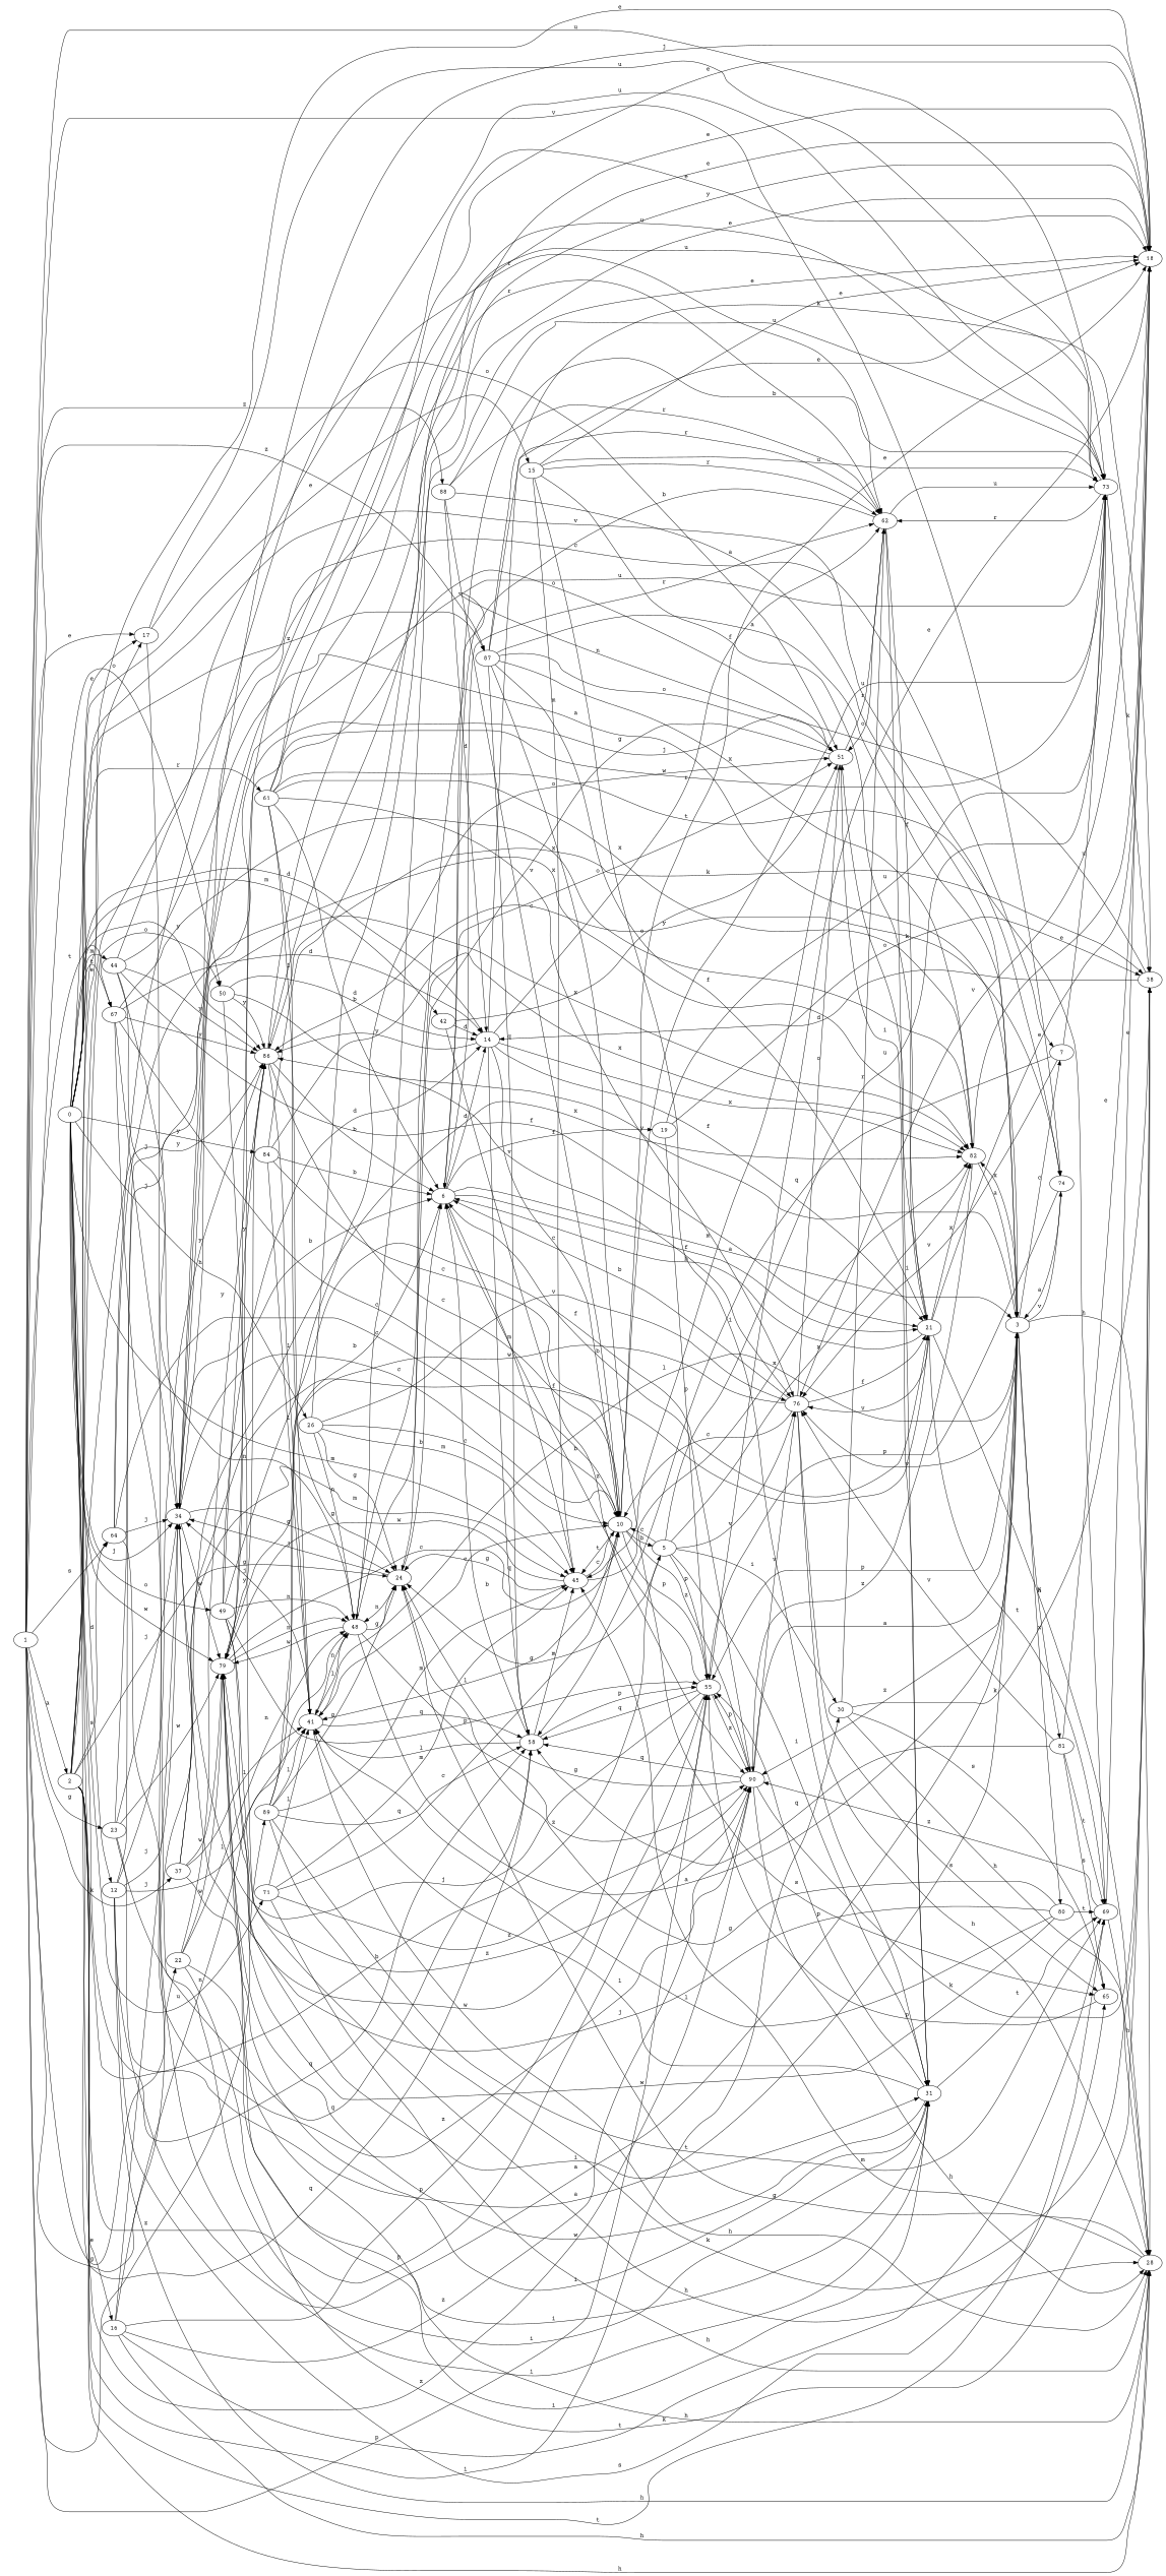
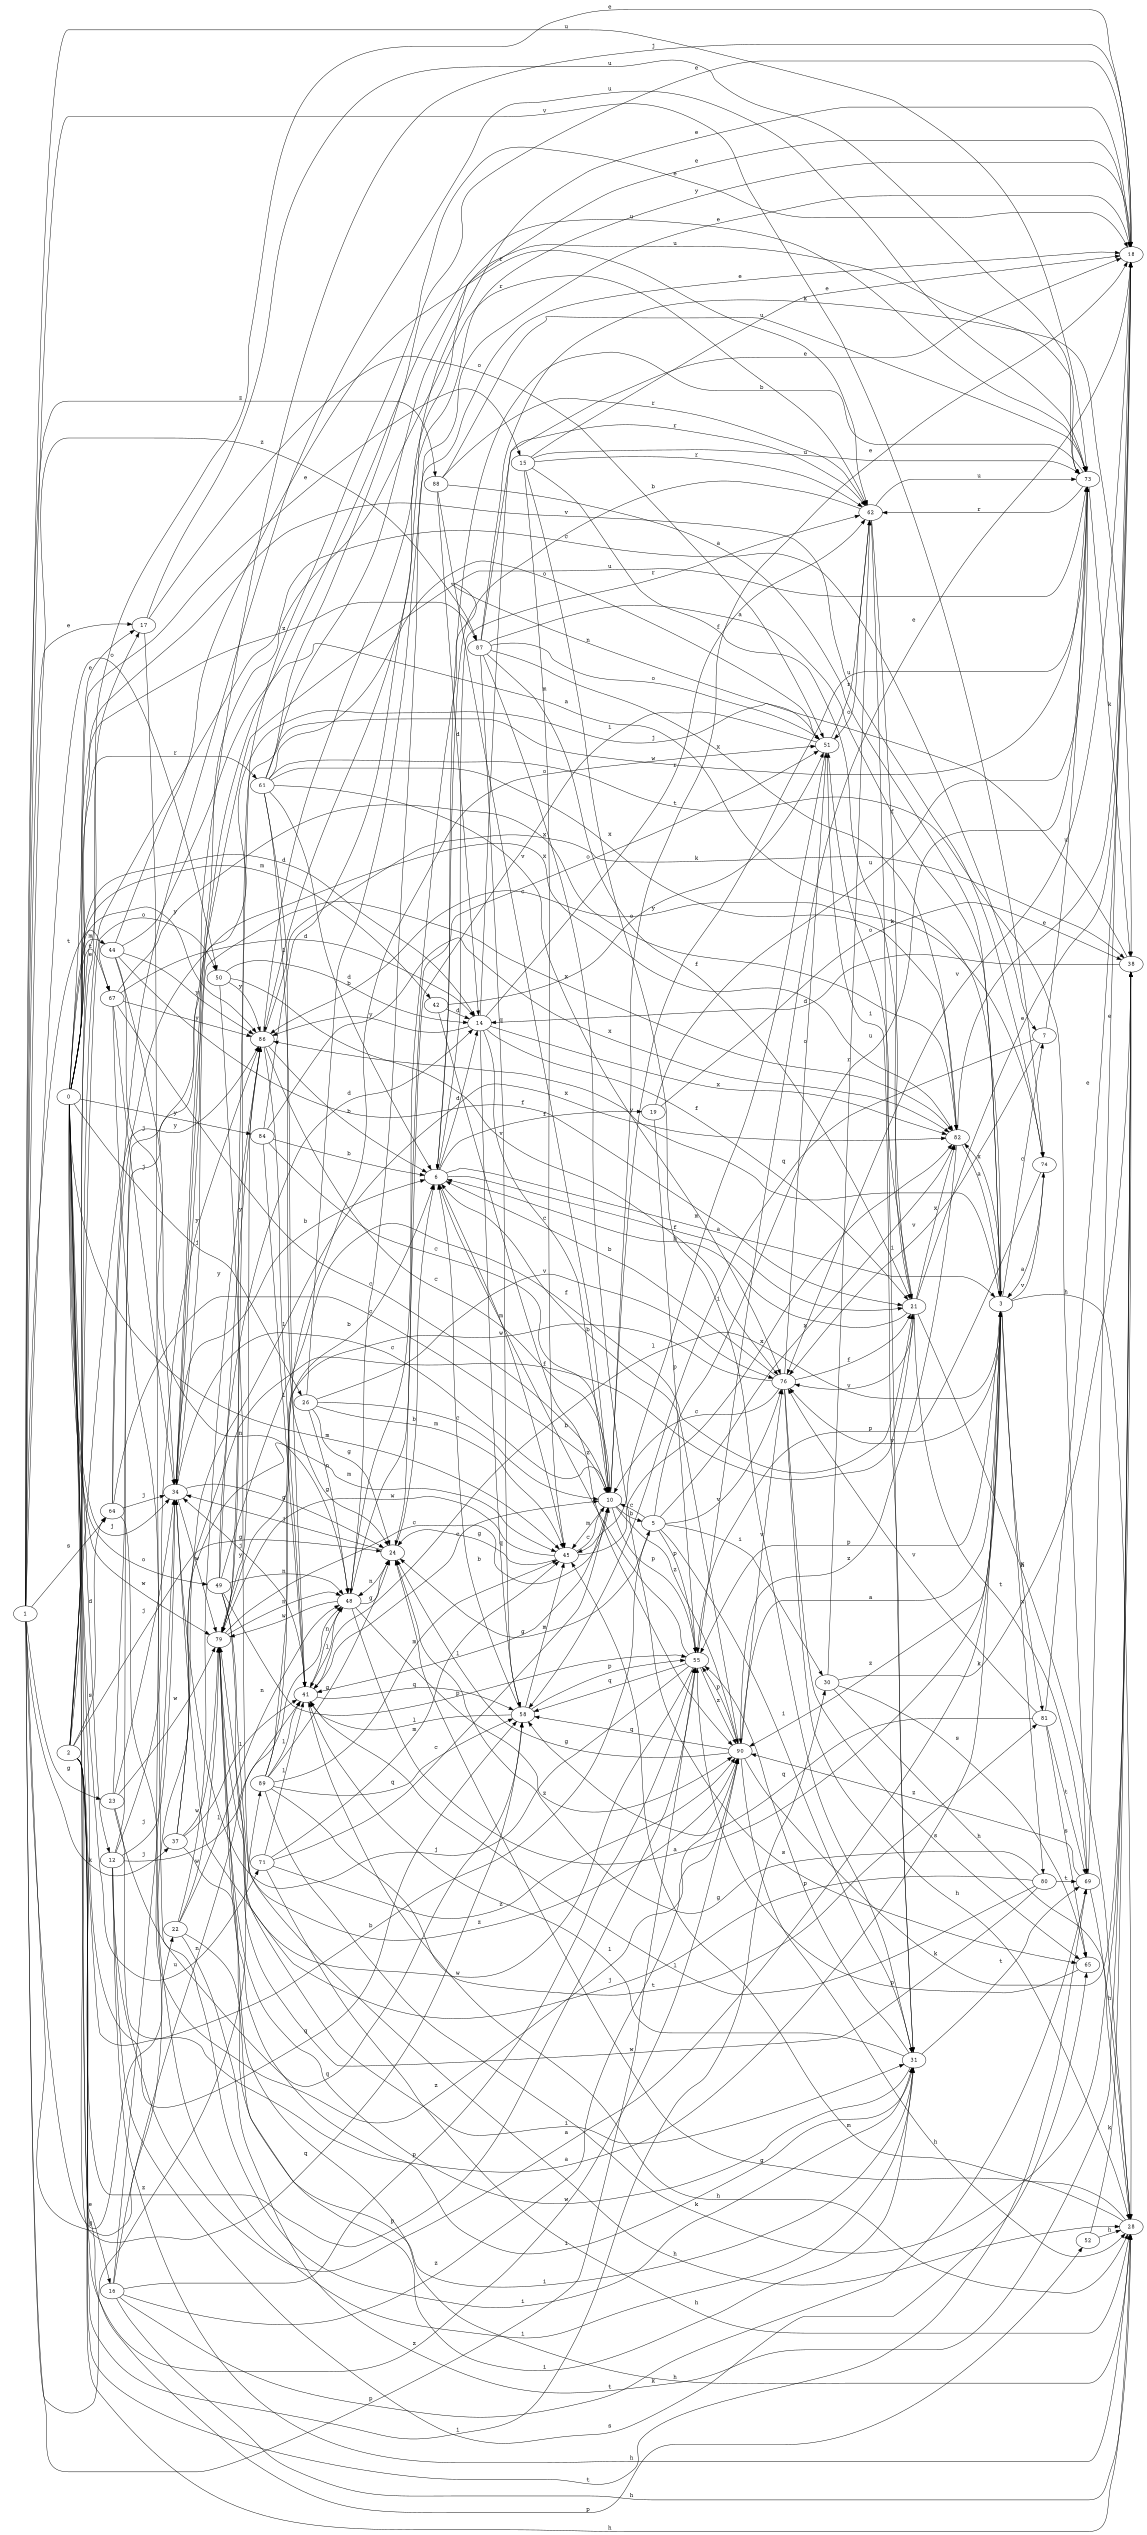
  strict digraph {
    fontname="Courier Prime"
    rankdir=LR
    node [fontname="Courier Prime"]
    edge [fontname="Courier Prime"]
    0
    12
    14
    15
    16
    17
    26
    34
    42
    44
    45
    49
+   52
    55
    58
    61
    67
    71
    74
    79
    84
    86
    87
    28
    3
    41
    62
    65
    18
    82
    10
    21
    73
    31
    69
    90
    51
    48
    24
    76
    6
    38
    1
    2
    22
    23
    37
    50
    64
    88
    89
    5
    7
    30
    80
    81
    19
    0 -> 12 [label=d]
    0 -> 14 [label=d]
    0 -> 15 [label=e]
    0 -> 16 [label=e]
    0 -> 17 [label=e]
-   0 -> 26 [label=h]
+   0 -> 26 [label=j]
    0 -> 34 [label=j]
    0 -> 42 [label=m]
    0 -> 44 [label=m]
    0 -> 45 [label=m]
    0 -> 49 [label=o]
+   0 -> 52 [label=p]
    0 -> 55 [label=p]
    0 -> 58 [label=q]
    0 -> 61 [label=r]
    0 -> 67 [label=t]
    0 -> 71 [label=u]
    0 -> 74 [label=v]
    0 -> 79 [label=w]
    0 -> 84 [label=y]
    0 -> 86 [label=y]
    0 -> 87 [label=z]
    12 -> 34 [label=j]
    12 -> 86 [label=y]
    12 -> 28 [label=h]
    12 -> 3 [label=a]
    12 -> 41 [label=l]
    12 -> 62 [label=r]
    12 -> 65 [label=s]
    14 -> 58 [label=q]
    14 -> 86 [label=y]
    14 -> 62 [label=r]
    14 -> 18 [label=e]
    14 -> 82 [label=x]
    14 -> 10 [label=c]
    14 -> 21 [label=f]
    15 -> 45 [label=m]
    15 -> 62 [label=r]
    15 -> 18 [label=e]
    15 -> 21 [label=f]
    15 -> 73 [label=u]
    15 -> 31 [label=i]
    16 -> 34 [label=j]
    16 -> 45 [label=m]
    16 -> 55 [label=p]
    16 -> 28 [label=h]
    16 -> 69 [label=t]
    16 -> 90 [label=z]
    17 -> 73 [label=u]
    17 -> 31 [label=i]
    17 -> 51 [label=o]
    26 -> 45 [label=m]
    26 -> 18 [label=e]
    26 -> 10 [label=c]
    26 -> 48 [label=n]
    26 -> 24 [label=g]
    26 -> 76 [label=v]
    34 -> 79 [label=w]
    34 -> 82 [label=x]
    34 -> 10 [label=c]
    34 -> 73 [label=u]
    34 -> 24 [label=g]
    34 -> 6 [label=b]
    42 -> 14 [label=d]
    42 -> 90 [label=z]
    42 -> 51 [label=o]
    44 -> 34 [label=j]
    44 -> 86 [label=y]
    44 -> 3 [label=a]
    44 -> 62 [label=r]
    44 -> 21 [label=f]
    44 -> 48 [label=n]
    45 -> 79 [label=w]
    45 -> 82 [label=x]
    45 -> 10 [label=c]
    45 -> 24 [label=g]
    49 -> 14 [label=d]
    49 -> 55 [label=p]
    49 -> 86 [label=y]
    49 -> 21 [label=f]
    49 -> 31 [label=i]
    49 -> 90 [label=z]
    49 -> 48 [label=n]
+   52 -> 28 [label=h]
+   52 -> 38 [label=k]
    55 -> 34 [label=j]
    55 -> 58 [label=q]
    55 -> 79 [label=w]
    55 -> 18 [label=e]
    55 -> 90 [label=z]
    55 -> 6 [label=b]
    58 -> 45 [label=m]
    58 -> 55 [label=p]
    58 -> 41 [label=l]
    58 -> 6 [label=b]
    61 -> 41 [label=l]
    61 -> 18 [label=e]
    61 -> 82 [label=x]
    61 -> 73 [label=u]
    61 -> 69 [label=t]
    61 -> 51 [label=o]
    61 -> 24 [label=g]
    61 -> 76 [label=v]
    61 -> 6 [label=b]
    67 -> 14 [label=d]
    67 -> 34 [label=j]
    67 -> 86 [label=y]
    67 -> 82 [label=x]
    67 -> 10 [label=c]
    67 -> 31 [label=i]
    71 -> 45 [label=m]
    71 -> 28 [label=h]
    71 -> 41 [label=l]
    71 -> 10 [label=c]
    71 -> 90 [label=z]
    74 -> 55 [label=p]
    74 -> 86 [label=y]
    74 -> 3 [label=a]
    79 -> 86 [label=y]
    79 -> 28 [label=h]
    79 -> 18 [label=e]
    79 -> 10 [label=c]
    79 -> 31 [label=i]
    79 -> 48 [label=n]
    84 -> 41 [label=l]
    84 -> 18 [label=e]
    84 -> 82 [label=x]
    84 -> 10 [label=c]
    84 -> 6 [label=b]
    86 -> 41 [label=l]
    86 -> 18 [label=e]
    86 -> 10 [label=c]
    86 -> 6 [label=b]
    86 -> 38 [label=k]
    87 -> 58 [label=q]
    87 -> 3 [label=a]
    87 -> 62 [label=r]
    87 -> 65 [label=s]
    87 -> 82 [label=x]
    87 -> 21 [label=f]
    87 -> 51 [label=o]
    87 -> 38 [label=k]
    28 -> 45 [label=m]
    28 -> 24 [label=g]
    3 -> 55 [label=p]
    3 -> 74 [label=v]
    3 -> 86 [label=y]
    3 -> 28 [label=h]
    3 -> 41 [label=l]
    3 -> 82 [label=x]
    3 -> 90 [label=z]
    3 -> 76 [label=v]
    3 -> 7 [label=c]
    3 -> 80 [label=x]
    3 -> 81 [label=x]
    41 -> 34 [label=j]
    41 -> 58 [label=q]
    41 -> 28 [label=h]
    41 -> 10 [label=c]
    41 -> 48 [label=n]
    62 -> 21 [label=f]
    62 -> 73 [label=u]
    62 -> 31 [label=i]
    62 -> 51 [label=o]
    62 -> 6 [label=b]
    65 -> 55 [label=p]
    18 -> 34 [label=j]
    18 -> 86 [label=y]
    18 -> 76 [label=v]
    82 -> 3 [label=a]
    82 -> 18 [label=e]
    82 -> 90 [label=z]
-   10 -> 45 [label=t]
+   10 -> 45 [label=m]
    10 -> 55 [label=p]
    10 -> 41 [label=l]
    10 -> 18 [label=e]
    10 -> 73 [label=u]
    10 -> 90 [label=z]
    10 -> 5 [label=b]
    21 -> 28 [label=h]
    21 -> 18 [label=e]
    21 -> 82 [label=x]
    21 -> 69 [label=t]
    21 -> 51 [label=o]
    21 -> 76 [label=v]
    21 -> 6 [label=b]
    73 -> 79 [label=w]
    73 -> 62 [label=r]
    73 -> 6 [label=b]
    73 -> 38 [label=k]
    31 -> 55 [label=p]
    31 -> 79 [label=w]
    31 -> 41 [label=l]
    31 -> 69 [label=t]
    69 -> 28 [label=h]
    69 -> 18 [label=e]
    69 -> 90 [label=z]
    90 -> 55 [label=p]
    90 -> 58 [label=q]
    90 -> 28 [label=h]
    90 -> 3 [label=a]
    90 -> 24 [label=g]
    90 -> 76 [label=v]
    90 -> 6 [label=b]
    90 -> 38 [label=k]
    51 -> 45 [label=m]
    51 -> 62 [label=r]
    51 -> 31 [label=i]
    51 -> 48 [label=n]
-   51 -> 24 [label=g]
+   51 -> 24 [label=i]
    48 -> 79 [label=w]
    48 -> 3 [label=a]
    48 -> 41 [label=l]
    48 -> 18 [label=e]
    48 -> 90 [label=z]
    48 -> 51 [label=o]
    48 -> 24 [label=g]
    24 -> 34 [label=j]
    24 -> 48 [label=n]
    24 -> 6 [label=b]
    76 -> 79 [label=w]
    76 -> 28 [label=h]
    76 -> 65 [label=s]
    76 -> 10 [label=c]
    76 -> 21 [label=f]
    76 -> 51 [label=o]
    76 -> 6 [label=b]
    6 -> 14 [label=d]
    6 -> 45 [label=m]
    6 -> 3 [label=a]
    6 -> 62 [label=r]
    6 -> 21 [label=f]
    6 -> 19 [label=f]
    38 -> 14 [label=d]
    38 -> 34 [label=j]
    1 -> 17 [label=e]
    1 -> 55 [label=p]
    1 -> 67 [label=t]
    1 -> 74 [label=v]
    1 -> 87 [label=z]
    1 -> 73 [label=u]
    1 -> 48 [label=n]
-   1 -> 2 [label=a]
    1 -> 22 [label=g]
    1 -> 23 [label=g]
    1 -> 37 [label=k]
    1 -> 50 [label=o]
    1 -> 64 [label=s]
    1 -> 88 [label=z]
    1 -> 89 [label=z]
    2 -> 17 [label=e]
    2 -> 58 [label=q]
    2 -> 86 [label=y]
    2 -> 28 [label=h]
    2 -> 18 [label=e]
    2 -> 69 [label=t]
    2 -> 90 [label=z]
    2 -> 24 [label=g]
    2 -> 50 [label=o]
    2 -> 64 [label=s]
    2 -> 5 [label=b]
    2 -> 7 [label=c]
    2 -> 30 [label=i]
    22 -> 79 [label=w]
    22 -> 86 [label=y]
    22 -> 31 [label=i]
    22 -> 48 [label=n]
    22 -> 38 [label=k]
    23 -> 34 [label=j]
    23 -> 58 [label=q]
    23 -> 79 [label=w]
    23 -> 3 [label=a]
    23 -> 73 [label=u]
    37 -> 79 [label=w]
    37 -> 41 [label=l]
    37 -> 82 [label=x]
    37 -> 21 [label=f]
    37 -> 31 [label=i]
    50 -> 14 [label=d]
    50 -> 86 [label=y]
    50 -> 28 [label=h]
    50 -> 76 [label=v]
    64 -> 34 [label=j]
    64 -> 82 [label=x]
    64 -> 10 [label=c]
    64 -> 73 [label=u]
    64 -> 90 [label=z]
    88 -> 14 [label=d]
    88 -> 3 [label=a]
    88 -> 62 [label=r]
    88 -> 10 [label=c]
    88 -> 73 [label=u]
    89 -> 45 [label=m]
    89 -> 58 [label=q]
    89 -> 41 [label=l]
-   89 -> 69 [label=t]
+   89 -> 81 [label=t]
    89 -> 51 [label=o]
    89 -> 24 [label=g]
    89 -> 6 [label=b]
    89 -> 38 [label=k]
    5 -> 55 [label=p]
    5 -> 82 [label=x]
    5 -> 10 [label=c]
    5 -> 73 [label=u]
    5 -> 31 [label=i]
    5 -> 24 [label=g]
    5 -> 76 [label=v]
    5 -> 30 [label=i]
    7 -> 58 [label=q]
    7 -> 73 [label=u]
    7 -> 76 [label=v]
    30 -> 28 [label=h]
    30 -> 62 [label=r]
    30 -> 65 [label=s]
    30 -> 38 [label=k]
    80 -> 34 [label=j]
    80 -> 79 [label=w]
    80 -> 41 [label=l]
    80 -> 69 [label=t]
    80 -> 24 [label=g]
    81 -> 58 [label=q]
    81 -> 65 [label=s]
    81 -> 18 [label=e]
    81 -> 69 [label=t]
    81 -> 76 [label=v]
    19 -> 55 [label=p]
    19 -> 73 [label=u]
    19 -> 38 [label=k]
  }
